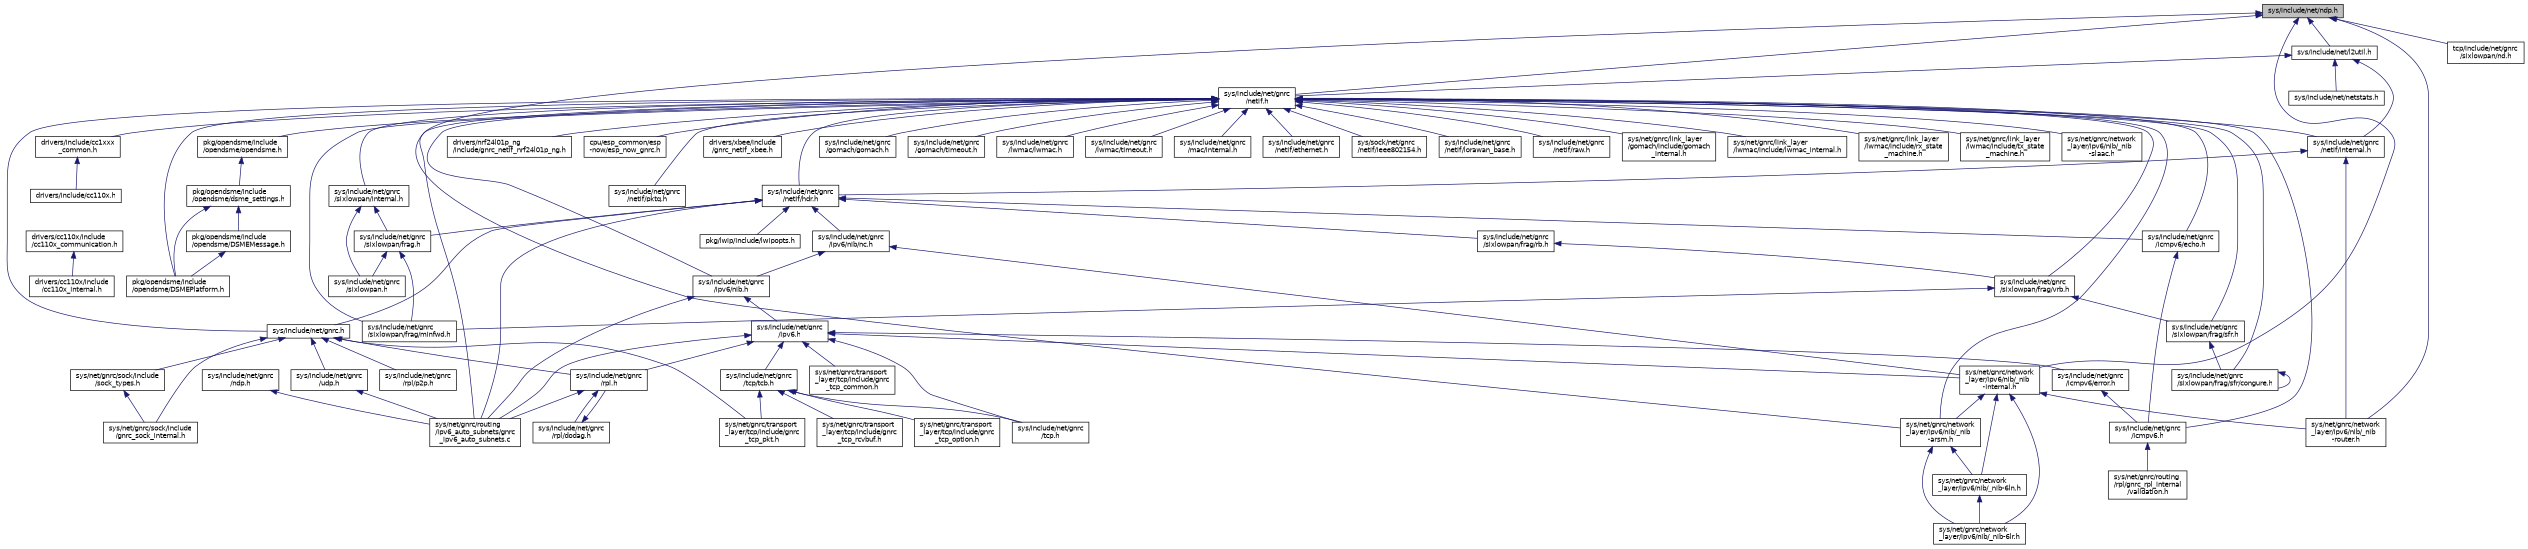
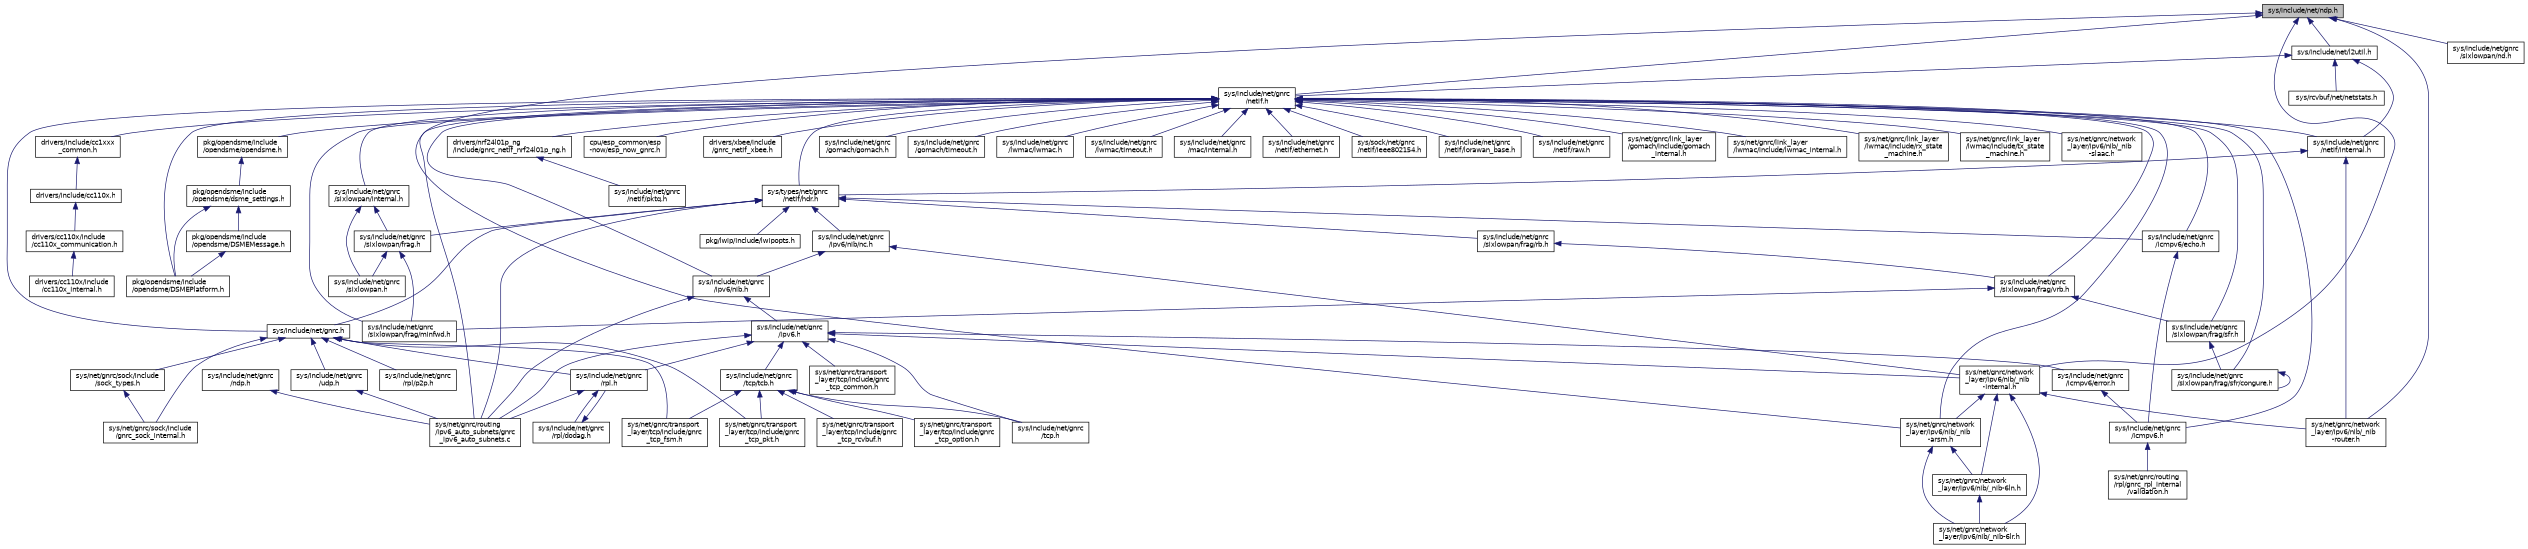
  digraph {
    node [color=black fillcolor=white fontname=Helvetica fontsize=10 shape=record style=filled]
    edge [color=midnightblue dir=back fontname=Helvetica fontsize=10 labelfontname=Helvetica labelfontsize=10 style=solid]
    n1 [fillcolor=grey75 fontcolor=black height=0.2 label="sys/include/net/ndp.h" width=0.4]
    n2 [height=0.2 label="sys/include/net/gnrc\l/netif.h" width=0.4]
    n3 [height=0.2 label="sys/net/gnrc/network\l_layer/ipv6/nib/_nib\l-internal.h" width=0.4]
    n4 [height=0.2 label="sys/net/gnrc/network\l_layer/ipv6/nib/_nib\l-arsm.h" width=0.4]
    n5 [height=0.2 label="sys/net/gnrc/network\l_layer/ipv6/nib/_nib\l-router.h" width=0.4]
-   n6 [height=0.2 label="tcp/include/net/gnrc\l/sixlowpan/nd.h" width=0.4]
+   n6 [height=0.2 label="sys/include/net/gnrc\l/sixlowpan/nd.h" width=0.4]
    n7 [height=0.2 label="sys/include/net/l2util.h" width=0.4]
    n8 [height=0.2 label="cpu/esp_common/esp\l-now/esp_now_gnrc.h" width=0.4]
    n9 [height=0.2 label="drivers/include/cc1xxx\l_common.h" width=0.4]
    n10 [height=0.2 label="drivers/nrf24l01p_ng\l/include/gnrc_netif_nrf24l01p_ng.h" width=0.4]
    n11 [height=0.2 label="drivers/xbee/include\l/gnrc_netif_xbee.h" width=0.4]
    n12 [height=0.2 label="pkg/opendsme/include\l/opendsme/DSMEPlatform.h" width=0.4]
    n13 [height=0.2 label="pkg/opendsme/include\l/opendsme/opendsme.h" width=0.4]
    n14 [height=0.2 label="sys/include/net/gnrc\l/gomach/gomach.h" width=0.4]
    n15 [height=0.2 label="sys/include/net/gnrc\l/gomach/timeout.h" width=0.4]
    n16 [height=0.2 label="sys/include/net/gnrc\l/icmpv6/echo.h" width=0.4]
    n17 [height=0.2 label="sys/include/net/gnrc\l/icmpv6.h" width=0.4]
    n18 [height=0.2 label="sys/include/net/gnrc\l/ipv6/nib.h" width=0.4]
    n19 [height=0.2 label="sys/net/gnrc/routing\l/ipv6_auto_subnets/gnrc\l_ipv6_auto_subnets.c" width=0.4]
    n20 [height=0.2 label="sys/include/net/gnrc\l/lwmac/lwmac.h" width=0.4]
    n21 [height=0.2 label="sys/include/net/gnrc\l/lwmac/timeout.h" width=0.4]
    n22 [height=0.2 label="sys/include/net/gnrc\l/mac/internal.h" width=0.4]
    n23 [height=0.2 label="sys/include/net/gnrc\l/netif/ethernet.h" width=0.4]
-   n24 [height=0.2 label="sys/include/net/gnrc\l/netif/hdr.h" width=0.4]
+   n24 [height=0.2 label="sys/types/net/gnrc\l/netif/hdr.h" width=0.4]
    n25 [height=0.2 label="sys/include/net/gnrc\l/sixlowpan/frag/vrb.h" width=0.4]
    n26 [height=0.2 label="sys/include/net/gnrc\l/sixlowpan/frag/minfwd.h" width=0.4]
    n27 [height=0.2 label="sys/include/net/gnrc\l/sixlowpan/frag/sfr.h" width=0.4]
    n28 [height=0.2 label="sys/include/net/gnrc.h" width=0.4]
    n29 [height=0.2 label="sys/sock/net/gnrc\l/netif/ieee802154.h" width=0.4]
    n30 [height=0.2 label="sys/include/net/gnrc\l/netif/internal.h" width=0.4]
    n31 [height=0.2 label="sys/include/net/gnrc\l/netif/lorawan_base.h" width=0.4]
    n32 [height=0.2 label="sys/include/net/gnrc\l/netif/pktq.h" width=0.4]
    n33 [height=0.2 label="sys/include/net/gnrc\l/netif/raw.h" width=0.4]
    n34 [height=0.2 label="sys/include/net/gnrc\l/sixlowpan/internal.h" width=0.4]
    n35 [height=0.2 label="sys/net/gnrc/link_layer\l/gomach/include/gomach\l_internal.h" width=0.4]
    n36 [height=0.2 label="sys/net/gnrc/link_layer\l/lwmac/include/lwmac_internal.h" width=0.4]
    n37 [height=0.2 label="sys/net/gnrc/link_layer\l/lwmac/include/rx_state\l_machine.h" width=0.4]
    n38 [height=0.2 label="sys/net/gnrc/link_layer\l/lwmac/include/tx_state\l_machine.h" width=0.4]
    n39 [height=0.2 label="sys/net/gnrc/network\l_layer/ipv6/nib/_nib\l-slaac.h" width=0.4]
    n40 [height=0.2 label="sys/include/net/gnrc\l/sixlowpan/frag/sfr/congure.h" width=0.4]
    n41 [height=0.2 label="sys/net/gnrc/network\l_layer/ipv6/nib/_nib-6lr.h" width=0.4]
    n42 [height=0.2 label="sys/net/gnrc/network\l_layer/ipv6/nib/_nib-6ln.h" width=0.4]
-   n43 [height=0.2 label="sys/include/net/netstats.h" width=0.4]
+   n43 [height=0.2 label="sys/rcvbuf/net/netstats.h" width=0.4]
    n44 [height=0.2 label="drivers/include/cc110x.h" width=0.4]
    n45 [height=0.2 label="pkg/opendsme/include\l/opendsme/dsme_settings.h" width=0.4]
    n46 [height=0.2 label="sys/net/gnrc/routing\l/rpl/gnrc_rpl_internal\l/validation.h" width=0.4]
    n47 [height=0.2 label="sys/include/net/gnrc\l/ipv6.h" width=0.4]
    n48 [height=0.2 label="sys/include/net/gnrc\l/ndp.h" width=0.4]
    n49 [height=0.2 label="pkg/lwip/include/lwipopts.h" width=0.4]
    n50 [height=0.2 label="sys/include/net/gnrc\l/ipv6/nib/nc.h" width=0.4]
    n51 [height=0.2 label="sys/include/net/gnrc\l/sixlowpan/frag/rb.h" width=0.4]
    n52 [height=0.2 label="sys/include/net/gnrc\l/sixlowpan/frag.h" width=0.4]
    n53 [height=0.2 label="sys/include/net/gnrc\l/rpl.h" width=0.4]
+   n54 [height=0.2 label="sys/net/gnrc/transport\l_layer/tcp/include/gnrc\l_tcp_fsm.h" width=0.4]
    n55 [height=0.2 label="sys/net/gnrc/transport\l_layer/tcp/include/gnrc\l_tcp_pkt.h" width=0.4]
    n56 [height=0.2 label="sys/include/net/gnrc\l/rpl/p2p.h" width=0.4]
    n57 [height=0.2 label="sys/include/net/gnrc\l/udp.h" width=0.4]
    n58 [height=0.2 label="sys/net/gnrc/sock/include\l/gnrc_sock_internal.h" width=0.4]
    n59 [height=0.2 label="sys/net/gnrc/sock/include\l/sock_types.h" width=0.4]
    n60 [height=0.2 label="sys/include/net/gnrc\l/sixlowpan.h" width=0.4]
    n61 [height=0.2 label="drivers/cc110x/include\l/cc110x_communication.h" width=0.4]
    n62 [height=0.2 label="drivers/cc110x/include\l/cc110x_internal.h" width=0.4]
    n63 [height=0.2 label="pkg/opendsme/include\l/opendsme/DSMEMessage.h" width=0.4]
    n64 [height=0.2 label="sys/include/net/gnrc\l/icmpv6/error.h" width=0.4]
    n65 [height=0.2 label="sys/include/net/gnrc\l/tcp/tcb.h" width=0.4]
    n66 [height=0.2 label="sys/include/net/gnrc\l/tcp.h" width=0.4]
    n67 [height=0.2 label="sys/net/gnrc/transport\l_layer/tcp/include/gnrc\l_tcp_common.h" width=0.4]
    n68 [height=0.2 label="sys/include/net/gnrc\l/rpl/dodag.h" width=0.4]
    n69 [height=0.2 label="sys/net/gnrc/transport\l_layer/tcp/include/gnrc\l_tcp_option.h" width=0.4]
    n70 [height=0.2 label="sys/net/gnrc/transport\l_layer/tcp/include/gnrc\l_tcp_rcvbuf.h" width=0.4]
    n1 -> n2
    n1 -> n3
    n1 -> n4
    n1 -> n5
    n1 -> n6
    n1 -> n7
    n2 -> n4
    n2 -> n8
    n2 -> n9
    n2 -> n10
    n2 -> n11
    n2 -> n12
    n2 -> n13
    n2 -> n14
    n2 -> n15
    n2 -> n16
    n2 -> n17
    n2 -> n18
    n2 -> n19
    n2 -> n20
    n2 -> n21
    n2 -> n22
    n2 -> n23
    n2 -> n24
    n2 -> n25
    n2 -> n26
    n2 -> n27
    n2 -> n28
    n2 -> n29
    n2 -> n30
    n2 -> n31
-   n2 -> n32
+   n10 -> n32
    n2 -> n33
    n2 -> n34
    n2 -> n35
    n2 -> n36
    n2 -> n37
    n2 -> n38
    n2 -> n39
    n2 -> n40
    n3 -> n4
    n3 -> n5
    n3 -> n41
    n3 -> n42
    n4 -> n41
    n4 -> n42
    n7 -> n2
    n7 -> n30
    n7 -> n43
    n9 -> n44
    n13 -> n45
    n16 -> n17
    n17 -> n46
    n18 -> n19
    n18 -> n47
    n24 -> n16
    n24 -> n19
    n24 -> n28
    n24 -> n49
    n24 -> n50
    n24 -> n51
    n24 -> n52
    n25 -> n26
    n25 -> n27
    n27 -> n40
    n28 -> n53
+   n28 -> n54
    n28 -> n55
    n28 -> n56
    n28 -> n57
    n28 -> n58
    n28 -> n59
    n30 -> n5
    n30 -> n24
    n34 -> n52
    n34 -> n60
    n40 -> n40
    n42 -> n41
+   n44 -> n61
    n45 -> n12
    n45 -> n63
    n47 -> n3
    n47 -> n19
    n47 -> n53
    n47 -> n64
    n47 -> n65
    n47 -> n66
    n47 -> n67
    n48 -> n19
    n50 -> n3
    n50 -> n18
    n51 -> n25
    n52 -> n26
    n52 -> n60
    n53 -> n19
    n53 -> n68
    n57 -> n19
    n59 -> n58
    n61 -> n62
    n63 -> n12
    n64 -> n17
+   n65 -> n54
    n65 -> n55
    n65 -> n66
    n65 -> n69
    n65 -> n70
    n68 -> n53
  }
